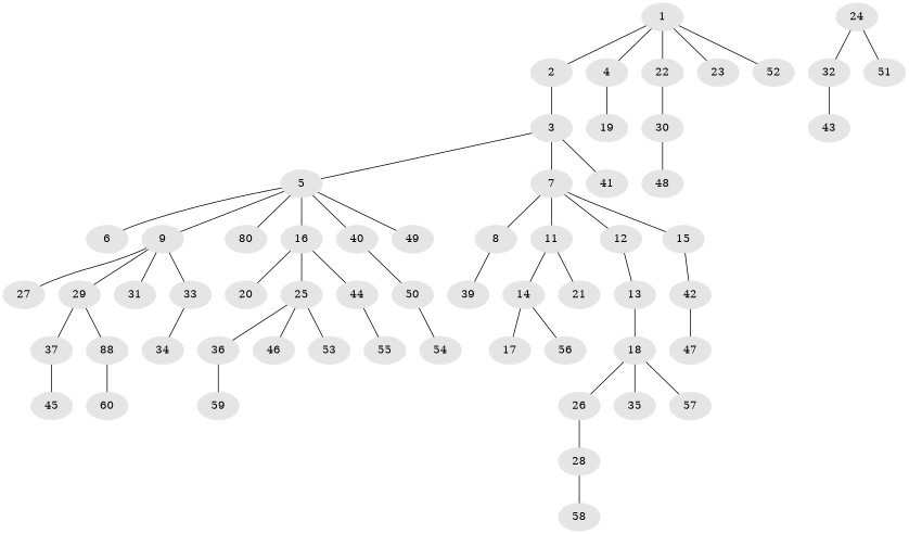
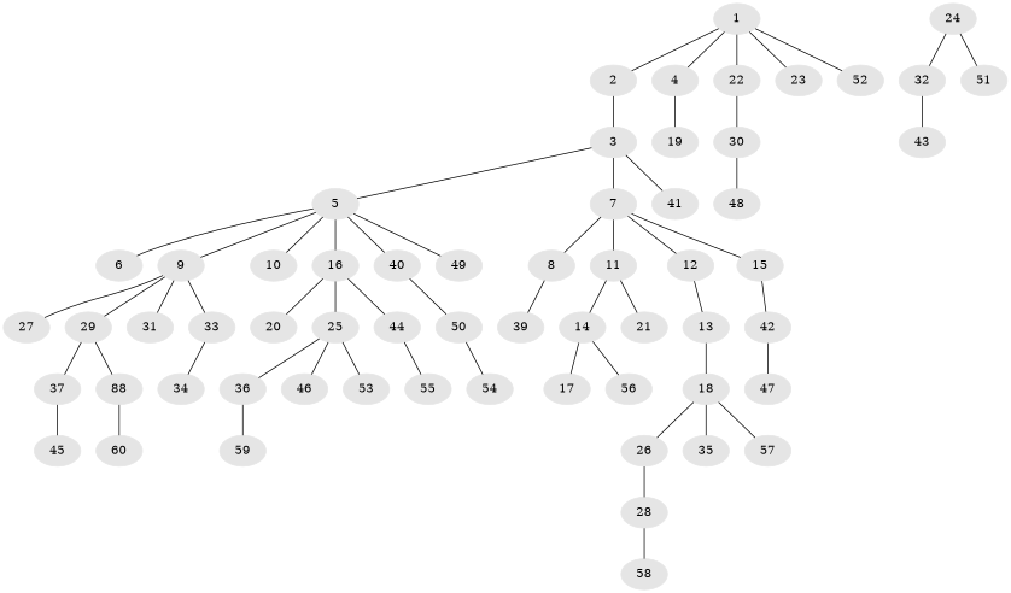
  graph {
    node [color=gray90 style=filled]
    1
    2
    4
    22
    23
    52
    3
    19
    30
    5
    7
    41
    6
    9
-   10 [label=80]
+   10
    16
    40
    49
    8
    11
    12
    15
    27
    29
    31
    33
    20
    25
    44
    50
    39
    14
    21
    13
    42
    37
    n37 [label=88]
    34
    17
    56
    18
    26
    35
    57
    47
    24
    32
    51
    36
    46
    53
    55
    28
    48
    43
    59
    58
    45
    60
    54
    1 -- 2
    1 -- 4
    1 -- 22
    1 -- 23
    1 -- 52
    2 -- 3
    4 -- 19
    22 -- 30
    3 -- 5
    3 -- 7
    3 -- 41
    30 -- 48
    5 -- 6
    5 -- 9
    5 -- 10
    5 -- 16
    5 -- 40
    5 -- 49
    7 -- 8
    7 -- 11
    7 -- 12
    7 -- 15
    9 -- 27
    9 -- 29
    9 -- 31
    9 -- 33
    16 -- 20
    16 -- 25
    16 -- 44
    40 -- 50
    8 -- 39
    11 -- 14
    11 -- 21
    12 -- 13
    15 -- 42
    29 -- 37
    29 -- n37
    33 -- 34
    25 -- 36
    25 -- 46
    25 -- 53
    44 -- 55
    50 -- 54
    14 -- 17
    14 -- 56
    13 -- 18
    42 -- 47
    37 -- 45
    n37 -- 60
    18 -- 26
    18 -- 35
    18 -- 57
    26 -- 28
    24 -- 32
    24 -- 51
    32 -- 43
    36 -- 59
    28 -- 58
  }
